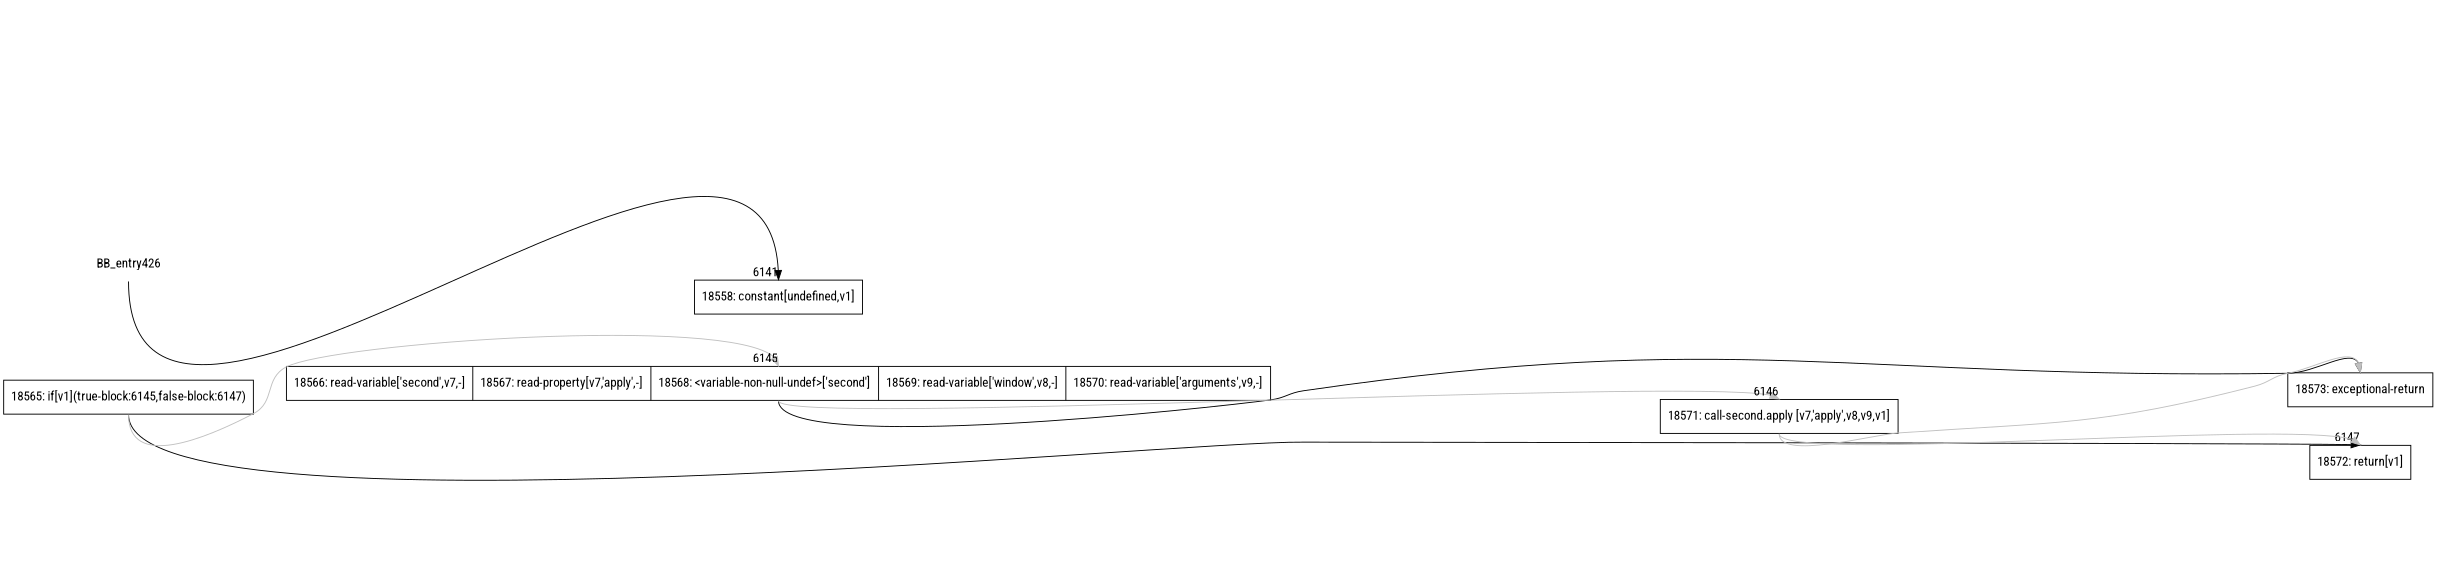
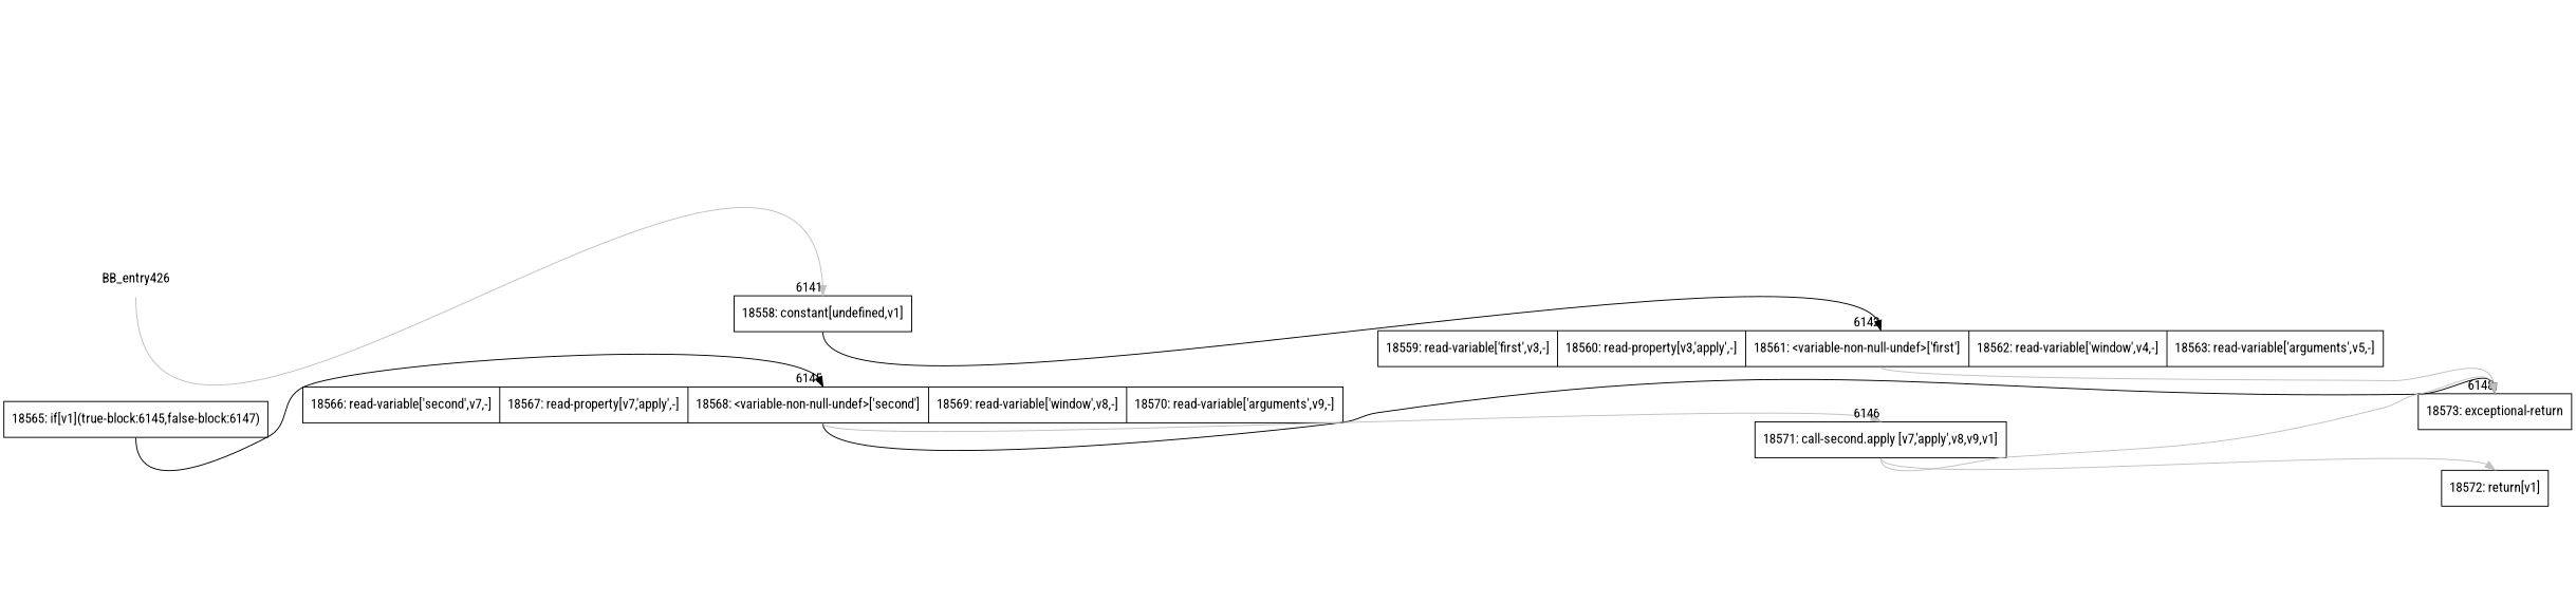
  digraph {
    fontname="Roboto Condensed"
    rankdir=LR
    node [fontname="Roboto Condensed" shape=record]
    edge [fontname="Roboto Condensed" headport=n tailport=s]
    n1 [label=BB_entry426 shape=none]
    n2 [label="{18558: constant[undefined,v1]}"]
+   n3 [label="{18559: read-variable['first',v3,-]|18560: read-property[v3,'apply',-]|18561: \<variable-non-null-undef\>['first']|18562: read-variable['window',v4,-]|18563: read-variable['arguments',v5,-]}"]
    n4 [label="{18573: exceptional-return}"]
    n5 [label="{18565: if[v1](true-block:6145,false-block:6147)}"]
    n6 [label="{18572: return[v1]}"]
    n7 [label="{18566: read-variable['second',v7,-]|18567: read-property[v7,'apply',-]|18568: \<variable-non-null-undef\>['second']|18569: read-variable['window',v8,-]|18570: read-variable['arguments',v9,-]}"]
    n8 [label="{18571: call-second.apply [v7,'apply',v8,v9,v1]}"]
-   n1 -> n2 [headlabel="    6141"]
-   n5 -> n6 [headlabel="      6147"]
-   n5 -> n7 [headlabel="      6145" color=gray]
+   n1 -> n2 [headlabel="    6141" color=gray]
+   n2 -> n3 [headlabel="      6142"]
+   n3 -> n4 [color=gray headlabel="      6148"]
+   n5 -> n7 [headlabel="      6145"]
    n7 -> n4 [color=black]
    n7 -> n8 [color=gray headlabel="      6146"]
    n8 -> n4 [color=gray]
    n8 -> n6 [color=gray]
  }
